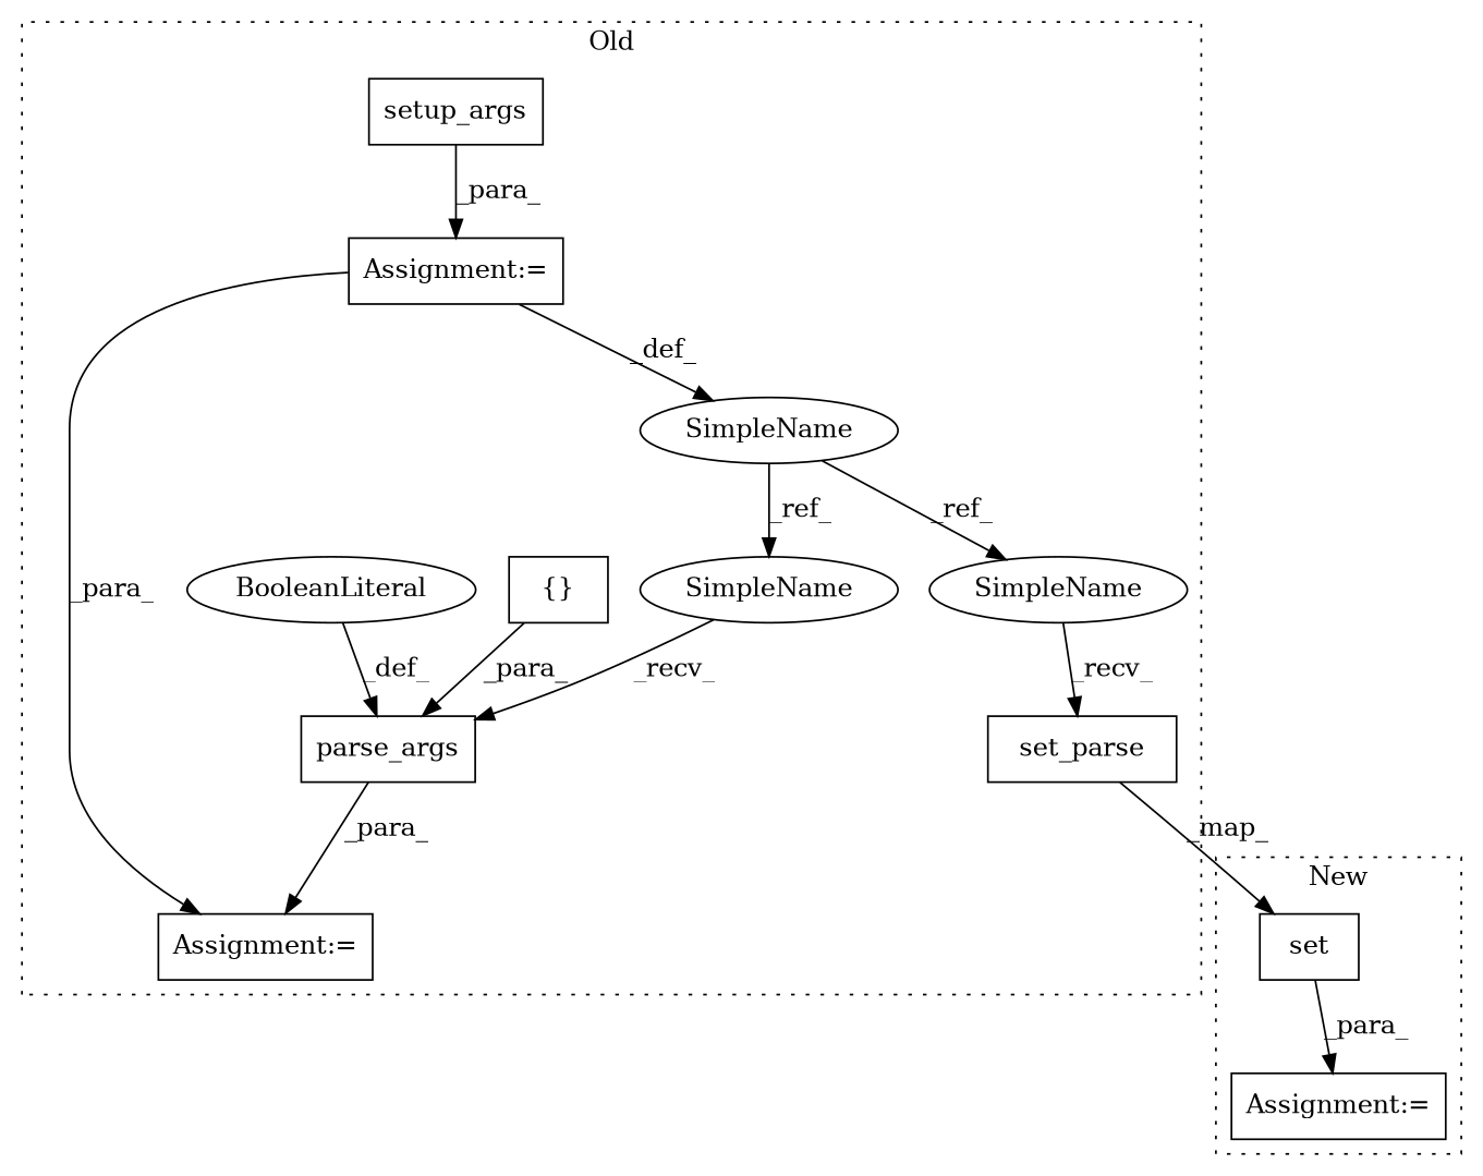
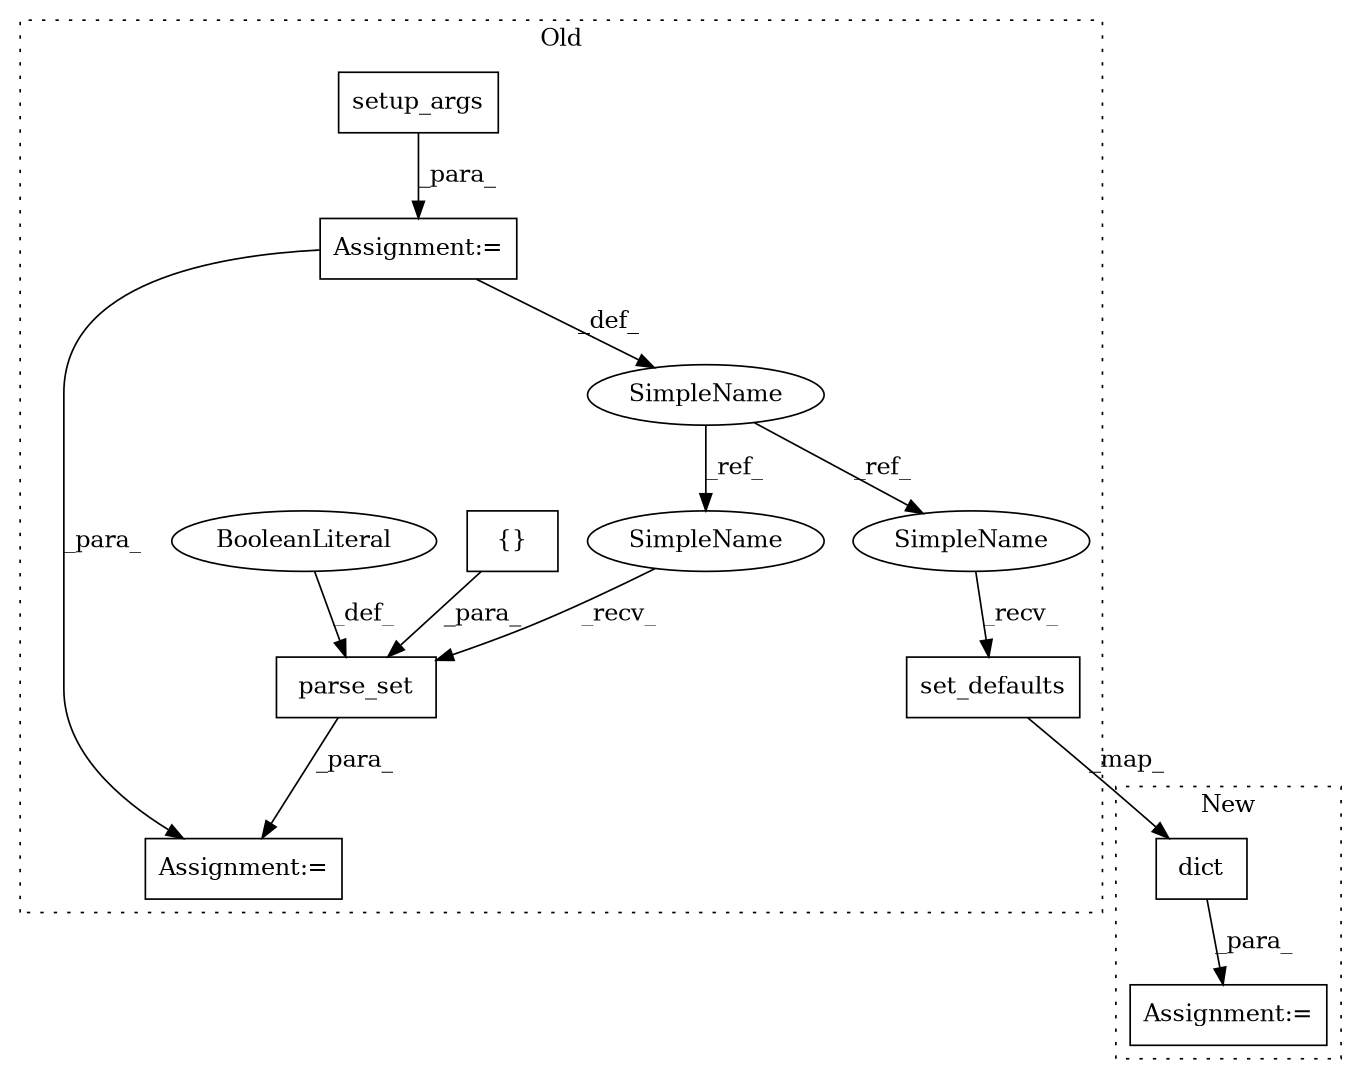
  digraph {
    node [a=32 l=6 shape=box]
-   n1 [l="13,1" label=set_parse s="695,758"]
+   n1 [l="13,1" label=set_defaults s="695,758"]
    n2 [a=42 label=SimpleName s=663 shape=ellipse]
-   n3 [l="11,1" label=parse_args s="776,804"]
+   n3 [l="11,1" label=parse_set s="776,804"]
    n4 [a=4 l=2 label="{}" s=796]
    n5 [a=9 l=5 label=BooleanLiteral s=799 shape=ellipse]
    n6 [l=12 label=setup_args s=670]
    n7 [a=7 l=1 label="Assignment:=" s=669]
    n8 [a=7 l=1 label="Assignment:=" s=768]
    n9 [a=42 label=SimpleName s=769 shape=ellipse]
    n10 [a=42 label=SimpleName s=688 shape=ellipse]
-   n11 [l="5,1" label=set s="612,667"]
+   n11 [l="5,1" label=dict s="612,667"]
    n12 [a=7 l=1 label="Assignment:=" s=611]
    subgraph cluster_1 {
      label=Old
      style=dotted
      n1
      n2
      n3
      n4
      n5
      n6
      n7
      n8
      n9
      n10
    }
    subgraph cluster_2 {
      label=New
      style=dotted
      n11
      n12
    }
    n1 -> n11 [label=_map_]
    n2 -> n9 [label=_ref_]
    n2 -> n10 [label=_ref_]
    n3 -> n8 [label=_para_]
    n4 -> n3 [label=_para_]
    n5 -> n3 [label=_def_]
    n6 -> n7 [label=_para_]
    n7 -> n2 [label=_def_]
    n7 -> n8 [label=_para_]
    n9 -> n3 [label=_recv_]
    n10 -> n1 [label=_recv_]
    n11 -> n12 [label=_para_]
  }
